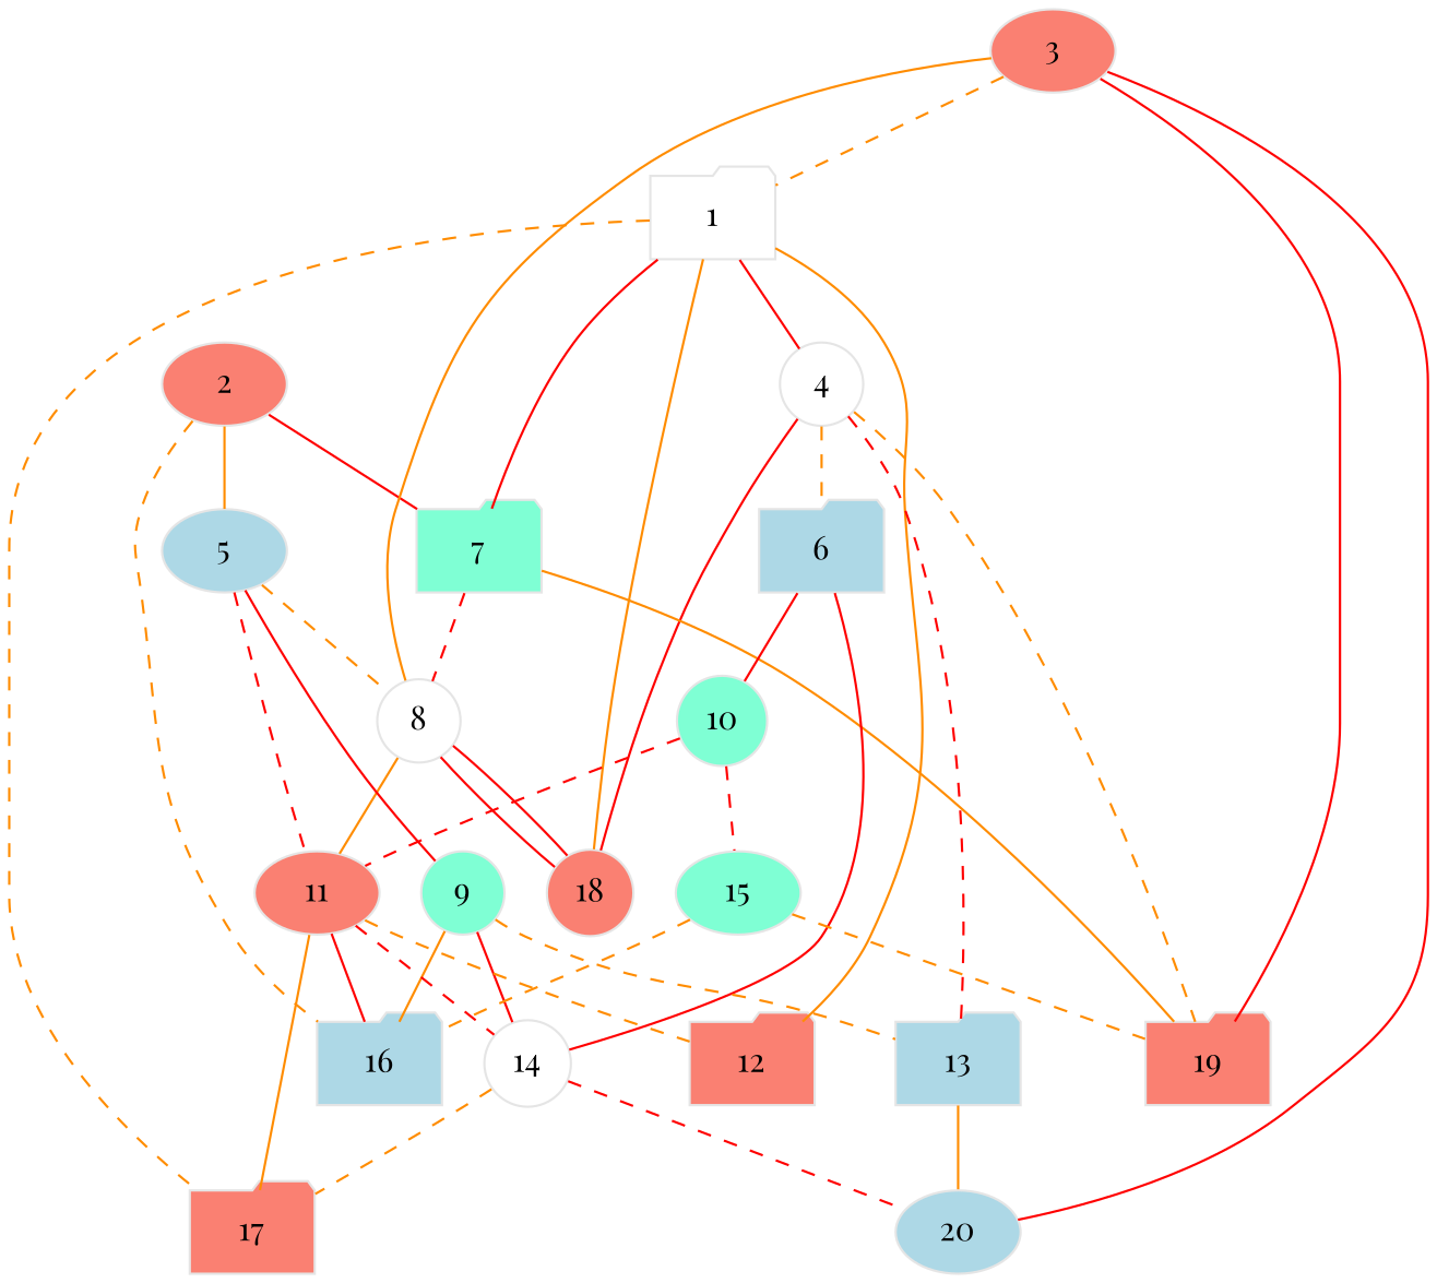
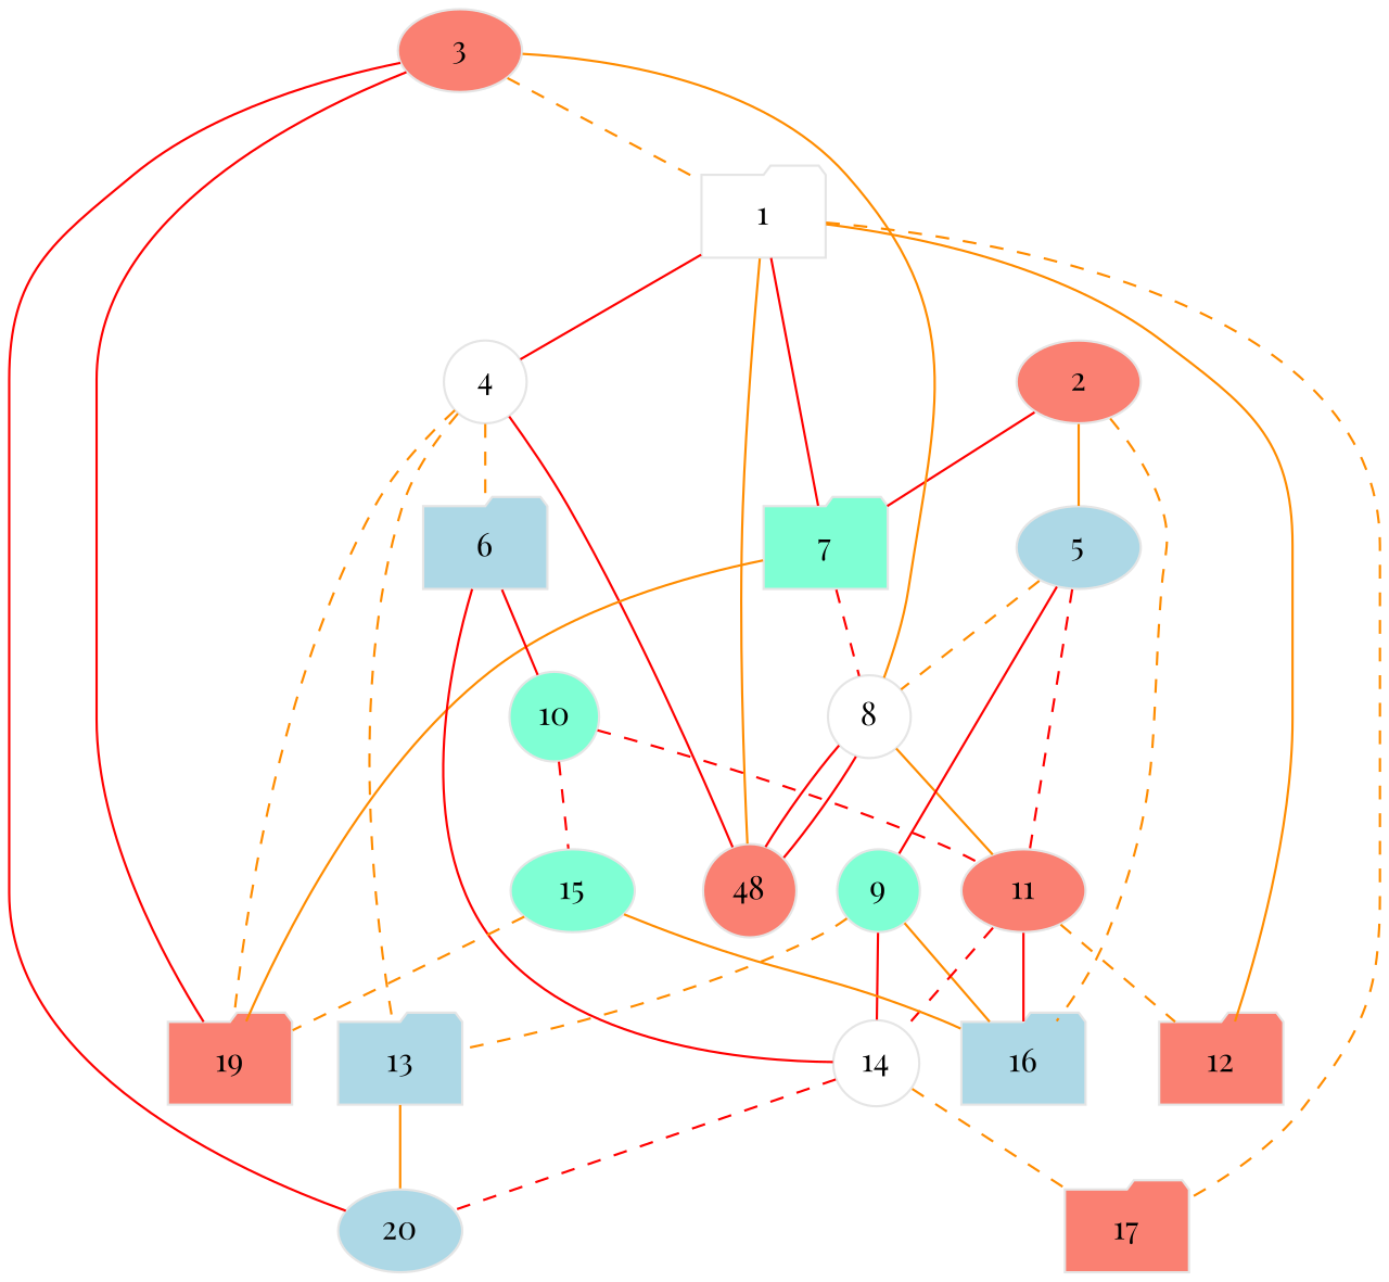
  graph {
    fontname="Playfair Display"
    node [color=gray90 fillcolor=salmon fontname="Playfair Display" shape=folder style=filled]
    edge [color=red fontname="Playfair Display" style=solid]
    1 [fillcolor=white]
    4 [fillcolor=white shape=circle]
    7 [fillcolor=aquamarine]
    12
    17
-   18 [shape=circle]
+   18 [shape=circle label=48]
    19
    6 [fillcolor=lightblue]
    13 [fillcolor=lightblue]
    8 [fillcolor=white shape=circle]
    2 [shape=ellipse]
    5 [fillcolor=lightblue shape=ellipse]
    16 [fillcolor=lightblue]
    9 [fillcolor=aquamarine shape=circle]
    11 [shape=ellipse]
    3 [shape=ellipse]
    20 [fillcolor=lightblue shape=ellipse]
    10 [fillcolor=aquamarine shape=circle]
    14 [fillcolor=white shape=circle]
    15 [fillcolor=aquamarine shape=ellipse]
    1 -- 4
    1 -- 7
    1 -- 12 [color=darkorange]
    1 -- 17 [color=darkorange style=dashed]
    1 -- 18 [color=darkorange]
    4 -- 18
    4 -- 19 [color=darkorange style=dashed]
    4 -- 6 [color=darkorange style=dashed]
-   4 -- 13 [style=dashed]
+   4 -- 13 [color=darkorange style=dashed]
    7 -- 19 [color=darkorange]
    7 -- 8 [style=dashed]
    6 -- 10
    6 -- 14
    13 -- 20 [color=darkorange]
    8 -- 18
    8 -- 18
    8 -- 11 [color=darkorange]
    2 -- 7
    2 -- 5 [color=darkorange]
    2 -- 16 [color=darkorange style=dashed]
    5 -- 8 [color=darkorange style=dashed]
    5 -- 9
    5 -- 11 [style=dashed]
    9 -- 13 [color=darkorange style=dashed]
    9 -- 16 [color=darkorange]
    9 -- 14
    11 -- 12 [color=darkorange style=dashed]
-   11 -- 17 [color=darkorange]
    11 -- 16
    11 -- 14 [style=dashed]
    3 -- 1 [color=darkorange style=dashed]
    3 -- 19
    3 -- 8 [color=darkorange]
    3 -- 20
    10 -- 11 [style=dashed]
    10 -- 15 [style=dashed]
    14 -- 17 [color=darkorange style=dashed]
    14 -- 20 [style=dashed]
    15 -- 19 [color=darkorange style=dashed]
-   15 -- 16 [color=darkorange style=dashed]
+   15 -- 16 [color=darkorange]
  }
